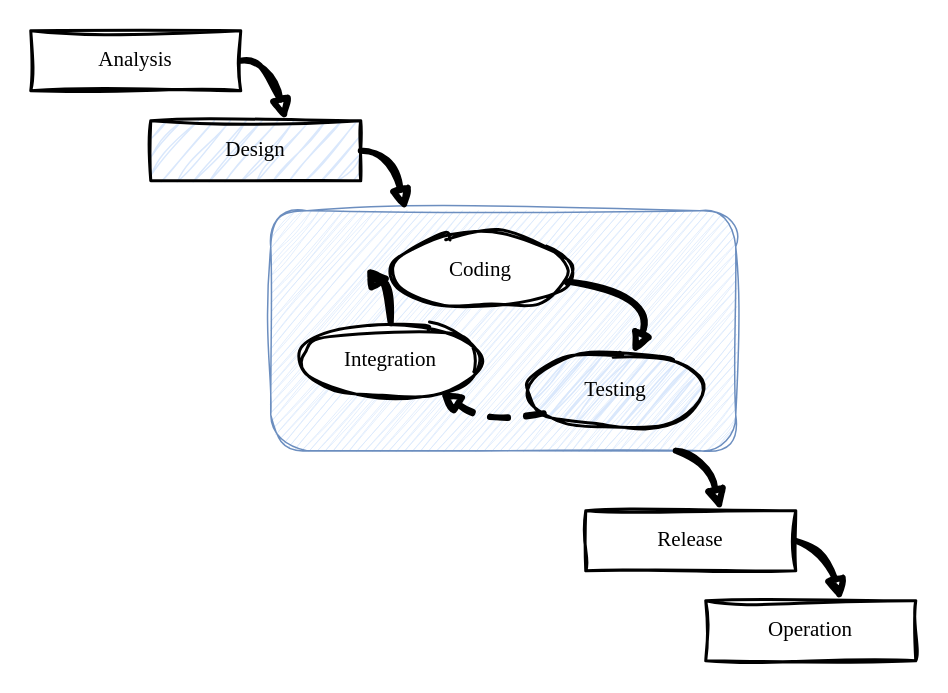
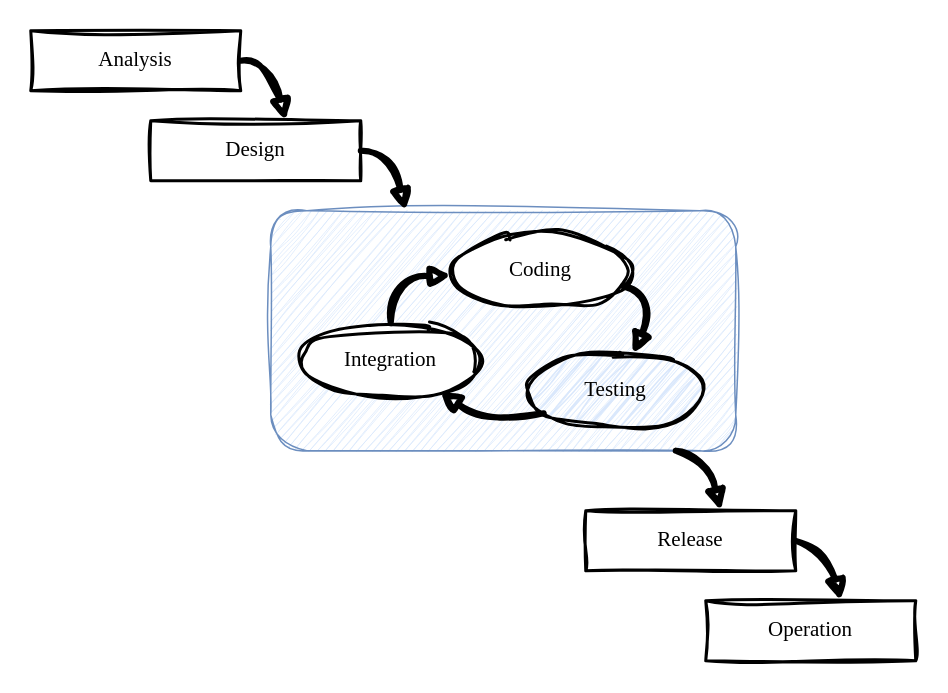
  <mxCell id="0" />
  <mxCell id="1" parent="0" />
  <mxCell id="2" value="" style="rounded=1;whiteSpace=wrap;html=1;fillColor=#dae8fc;strokeColor=#6c8ebf;sketch=1;curveFitting=1;jiggle=2;" vertex="1" parent="1"><mxGeometry x="180" y="140" width="310" height="160" as="geometry" /></mxCell>
  <mxCell id="3" value="&lt;span&gt;Analysis&lt;/span&gt;" style="rounded=0;whiteSpace=wrap;html=1;fontStyle=0;fontFamily=Lucida Console;fontSize=14;strokeWidth=2;sketch=1;curveFitting=1;jiggle=2;" parent="1" vertex="1"><mxGeometry x="20" y="20" width="140" height="40" as="geometry" /></mxCell>
- <mxCell id="4" value="&lt;span&gt;Design&lt;/span&gt;" style="rounded=0;whiteSpace=wrap;html=1;fontStyle=0;fontFamily=Lucida Console;fontSize=14;strokeWidth=2;sketch=1;curveFitting=1;jiggle=2;fillColor=#dae8fc;" parent="1" vertex="1"><mxGeometry x="100" y="80" width="140" height="40" as="geometry" /></mxCell>
+ <mxCell id="4" value="&lt;span&gt;Design&lt;/span&gt;" style="rounded=0;whiteSpace=wrap;html=1;fontStyle=0;fontFamily=Lucida Console;fontSize=14;strokeWidth=2;sketch=1;curveFitting=1;jiggle=2;" parent="1" vertex="1"><mxGeometry x="100" y="80" width="140" height="40" as="geometry" /></mxCell>
  <mxCell id="5" value="&lt;span&gt;Release&lt;/span&gt;" style="rounded=0;whiteSpace=wrap;html=1;fontStyle=0;fontFamily=Lucida Console;fontSize=14;strokeWidth=2;sketch=1;curveFitting=1;jiggle=2;" parent="1" vertex="1"><mxGeometry x="390" y="340" width="140" height="40" as="geometry" /></mxCell>
  <mxCell id="6" value="&lt;span&gt;Operation&lt;/span&gt;" style="rounded=0;whiteSpace=wrap;html=1;fontStyle=0;fontFamily=Lucida Console;fontSize=14;strokeWidth=2;sketch=1;curveFitting=1;jiggle=2;" parent="1" vertex="1"><mxGeometry x="470" y="400" width="140" height="40" as="geometry" /></mxCell>
  <mxCell id="7" value="" style="curved=1;endArrow=block;html=1;rounded=0;exitX=1;exitY=0.5;exitDx=0;exitDy=0;strokeWidth=4;endFill=1;entryX=0.643;entryY=0;entryDx=0;entryDy=0;entryPerimeter=0;sketch=1;curveFitting=1;jiggle=2;" parent="1" edge="1"><mxGeometry width="50" height="50" relative="1" as="geometry"><mxPoint x="160" y="40" as="sourcePoint" /><mxPoint x="190" y="80" as="targetPoint" /><Array as="points"><mxPoint x="180" y="40" /></Array></mxGeometry></mxCell>
  <mxCell id="8" value="" style="curved=1;endArrow=block;html=1;rounded=0;exitX=1;exitY=0.5;exitDx=0;exitDy=0;strokeWidth=4;endFill=1;entryX=0.643;entryY=0;entryDx=0;entryDy=0;entryPerimeter=0;sketch=1;curveFitting=1;jiggle=2;" parent="1" edge="1"><mxGeometry width="50" height="50" relative="1" as="geometry"><mxPoint x="240" y="100" as="sourcePoint" /><mxPoint x="270" y="140" as="targetPoint" /><Array as="points"><mxPoint x="260" y="100" /></Array></mxGeometry></mxCell>
  <mxCell id="9" value="" style="curved=1;endArrow=block;html=1;rounded=0;exitX=1;exitY=0.5;exitDx=0;exitDy=0;strokeWidth=4;endFill=1;entryX=0.643;entryY=0;entryDx=0;entryDy=0;entryPerimeter=0;sketch=1;curveFitting=1;jiggle=2;" parent="1" edge="1"><mxGeometry width="50" height="50" relative="1" as="geometry"><mxPoint x="450" y="300" as="sourcePoint" /><mxPoint x="480" y="340" as="targetPoint" /><Array as="points"><mxPoint x="470" y="300" /></Array></mxGeometry></mxCell>
  <mxCell id="10" value="" style="curved=1;endArrow=block;html=1;rounded=0;exitX=1;exitY=0.5;exitDx=0;exitDy=0;strokeWidth=4;endFill=1;entryX=0.643;entryY=0;entryDx=0;entryDy=0;entryPerimeter=0;sketch=1;curveFitting=1;jiggle=2;" parent="1" edge="1"><mxGeometry width="50" height="50" relative="1" as="geometry"><mxPoint x="530" y="360" as="sourcePoint" /><mxPoint x="560" y="400" as="targetPoint" /><Array as="points"><mxPoint x="550" y="360" /></Array></mxGeometry></mxCell>
- <mxCell id="11" value="&lt;span style=&quot;font-family: &amp;quot;Lucida Console&amp;quot;; font-size: 14px;&quot;&gt;Coding&lt;/span&gt;" style="ellipse;whiteSpace=wrap;html=1;strokeWidth=2;sketch=1;curveFitting=1;jiggle=2;" parent="1" vertex="1"><mxGeometry x="260" y="155" width="120" height="50" as="geometry" /></mxCell>
+ <mxCell id="11" value="&lt;span style=&quot;font-family: &amp;quot;Lucida Console&amp;quot;; font-size: 14px;&quot;&gt;Coding&lt;/span&gt;" style="ellipse;whiteSpace=wrap;html=1;strokeWidth=2;sketch=1;curveFitting=1;jiggle=2;" parent="1" vertex="1"><mxGeometry x="300" y="155" width="120" height="50" as="geometry" /></mxCell>
  <mxCell id="12" value="&lt;span style=&quot;font-family: &amp;quot;Lucida Console&amp;quot;; font-size: 14px;&quot;&gt;Testing&lt;/span&gt;" style="ellipse;whiteSpace=wrap;html=1;strokeWidth=2;sketch=1;curveFitting=1;jiggle=2;fillColor=#dae8fc;" parent="1" vertex="1"><mxGeometry x="350" y="235" width="120" height="50" as="geometry" /></mxCell>
  <mxCell id="13" value="&lt;span style=&quot;font-family: &amp;quot;Lucida Console&amp;quot;; font-size: 14px;&quot;&gt;Integration&lt;/span&gt;" style="ellipse;whiteSpace=wrap;html=1;strokeWidth=2;sketch=1;curveFitting=1;jiggle=2;" parent="1" vertex="1"><mxGeometry x="200" y="215" width="120" height="50" as="geometry" /></mxCell>
  <mxCell id="14" value="" style="curved=1;endArrow=block;html=1;rounded=0;strokeWidth=4;endFill=1;sketch=1;curveFitting=1;jiggle=2;" parent="1" source="11" target="12" edge="1"><mxGeometry width="50" height="50" relative="1" as="geometry"><mxPoint x="420" y="195" as="sourcePoint" /><mxPoint x="450" y="235" as="targetPoint" /><Array as="points"><mxPoint x="440" y="195" /></Array></mxGeometry></mxCell>
- <mxCell id="15" value="" style="curved=1;endArrow=block;html=1;rounded=0;strokeWidth=4;endFill=1;sketch=1;curveFitting=1;jiggle=2;dashed=1;" parent="1" source="12" target="13" edge="1"><mxGeometry width="50" height="50" relative="1" as="geometry"><mxPoint x="310" y="285" as="sourcePoint" /><mxPoint x="340" y="325" as="targetPoint" /><Array as="points"><mxPoint x="330" y="285" /></Array></mxGeometry></mxCell>
+ <mxCell id="15" value="" style="curved=1;endArrow=block;html=1;rounded=0;strokeWidth=4;endFill=1;sketch=1;curveFitting=1;jiggle=2;" parent="1" source="12" target="13" edge="1"><mxGeometry width="50" height="50" relative="1" as="geometry"><mxPoint x="310" y="285" as="sourcePoint" /><mxPoint x="340" y="325" as="targetPoint" /><Array as="points"><mxPoint x="330" y="285" /></Array></mxGeometry></mxCell>
  <mxCell id="16" value="" style="curved=1;endArrow=block;html=1;rounded=0;strokeWidth=4;endFill=1;sketch=1;curveFitting=1;jiggle=2;" parent="1" source="13" target="11" edge="1"><mxGeometry width="50" height="50" relative="1" as="geometry"><mxPoint x="220" y="160" as="sourcePoint" /><mxPoint x="250" y="200" as="targetPoint" /><Array as="points"><mxPoint x="260" y="185" /></Array></mxGeometry></mxCell>
